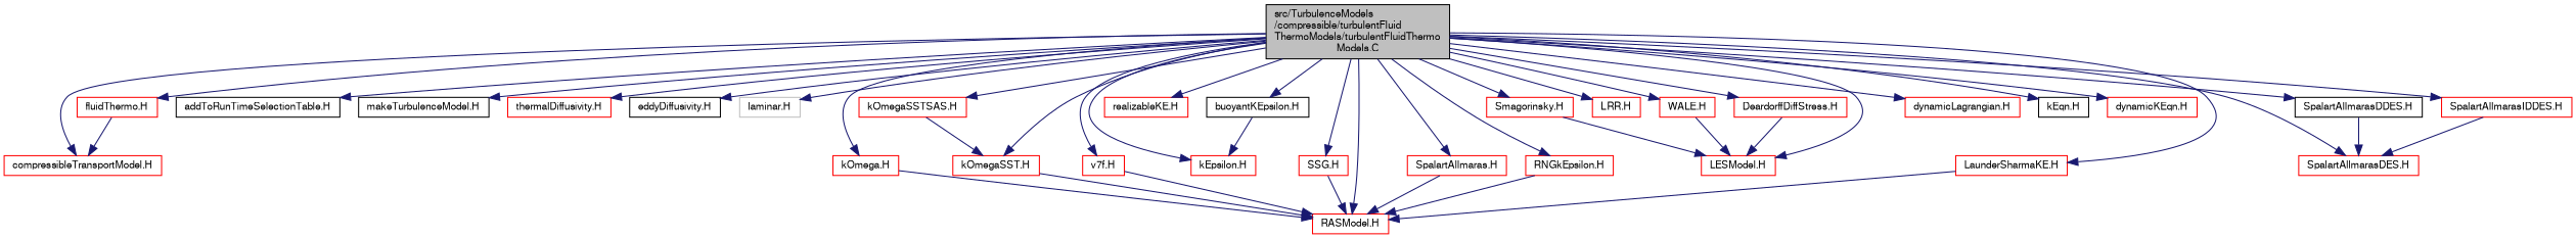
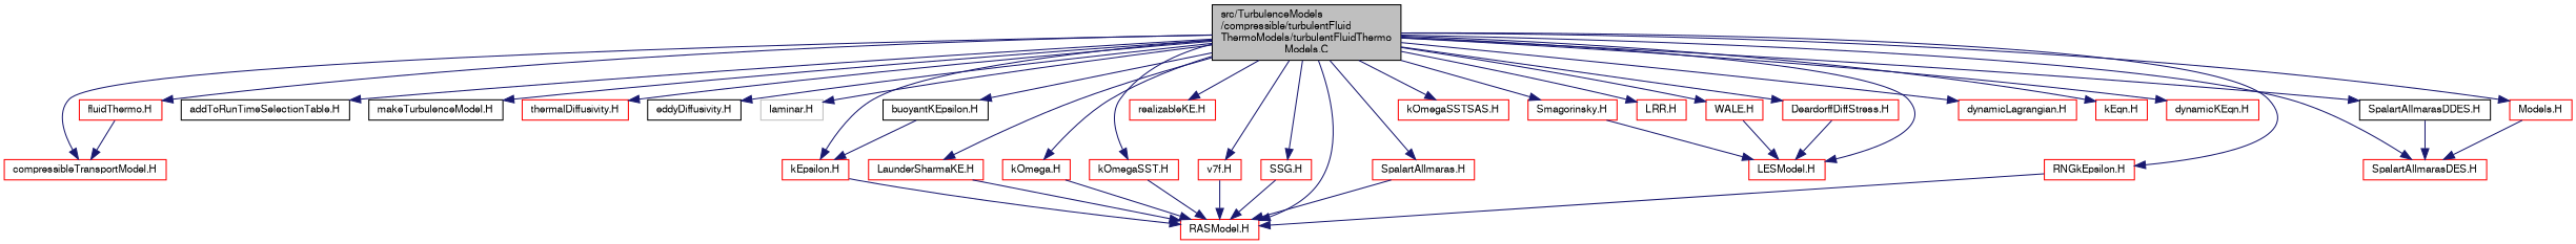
  digraph {
    node [color=red fontname=FreeSans fontsize=10 shape=record]
    edge [color=midnightblue fontname=FreeSans fontsize=10 labelfontname=FreeSans labelfontsize=10 style=solid]
    n1 [color=black fillcolor=grey75 fontcolor=black height=0.2 label="src/TurbulenceModels\l/compressible/turbulentFluid\lThermoModels/turbulentFluidThermo\lModels.C" style=filled width=0.4]
    n2 [height=0.2 label="compressibleTransportModel.H" width=0.4]
    n3 [height=0.2 label="fluidThermo.H" width=0.4]
    n4 [color=black height=0.2 label="addToRunTimeSelectionTable.H" width=0.4]
    n5 [color=black height=0.2 label="makeTurbulenceModel.H" width=0.4]
    n6 [height=0.2 label="thermalDiffusivity.H" width=0.4]
    n7 [color=black height=0.2 label="eddyDiffusivity.H" width=0.4]
    n8 [color=grey75 height=0.2 label="laminar.H" width=0.4]
    n9 [height=0.2 label="RASModel.H" width=0.4]
    n10 [height=0.2 label="LESModel.H" width=0.4]
    n11 [height=0.2 label="SpalartAllmaras.H" width=0.4]
    n12 [height=0.2 label="kEpsilon.H" width=0.4]
    n13 [height=0.2 label="RNGkEpsilon.H" width=0.4]
    n14 [height=0.2 label="realizableKE.H" width=0.4]
    n15 [color=black height=0.2 label="buoyantKEpsilon.H" width=0.4]
    n16 [height=0.2 label="LaunderSharmaKE.H" width=0.4]
    n17 [height=0.2 label="kOmega.H" width=0.4]
    n18 [height=0.2 label="kOmegaSST.H" width=0.4]
    n19 [height=0.2 label="kOmegaSSTSAS.H" width=0.4]
    n20 [height=0.2 label="v7f.H" width=0.4]
    n21 [height=0.2 label="LRR.H" width=0.4]
    n22 [height=0.2 label="SSG.H" width=0.4]
    n23 [height=0.2 label="Smagorinsky.H" width=0.4]
    n24 [height=0.2 label="WALE.H" width=0.4]
    n25 [height=0.2 label="dynamicLagrangian.H" width=0.4]
-   n26 [color=black height=0.2 label="kEqn.H" width=0.4]
+   n26 [height=0.2 label="kEqn.H" width=0.4]
    n27 [height=0.2 label="dynamicKEqn.H" width=0.4]
    n28 [height=0.2 label="SpalartAllmarasDES.H" width=0.4]
    n29 [color=black height=0.2 label="SpalartAllmarasDDES.H" width=0.4]
-   n30 [height=0.2 label="SpalartAllmarasIDDES.H" width=0.4]
+   n30 [height=0.2 label="Models.H" width=0.4]
    n31 [height=0.2 label="DeardorffDiffStress.H" width=0.4]
    n1 -> n2
    n1 -> n3
    n1 -> n4
    n1 -> n5
    n1 -> n6
    n1 -> n7
    n1 -> n8
    n1 -> n9
    n1 -> n10
    n1 -> n11
    n1 -> n12
    n1 -> n13
    n1 -> n14
    n1 -> n15
    n1 -> n16
    n1 -> n17
    n1 -> n18
    n1 -> n19
    n1 -> n20
    n1 -> n21
    n1 -> n22
    n1 -> n23
    n1 -> n24
    n1 -> n25
    n1 -> n26
    n1 -> n27
    n1 -> n28
    n1 -> n29
    n1 -> n30
    n1 -> n31
    n3 -> n2
    n11 -> n9
+   n12 -> n9
    n13 -> n9
    n15 -> n12
    n16 -> n9
    n17 -> n9
    n18 -> n9
-   n19 -> n18
    n20 -> n9
    n22 -> n9
    n23 -> n10
    n24 -> n10
    n29 -> n28
    n30 -> n28
    n31 -> n10
  }
